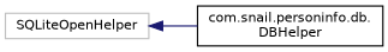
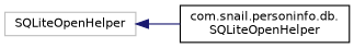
  digraph {
    rankdir=LR
    node [fillcolor=white fontname=Helvetica fontsize=10 shape=record style=filled]
    n1 [color=grey75 height=0.2 label=SQLiteOpenHelper width=0.4]
-   n2 [color=black height=0.2 label="com.snail.personinfo.db.\lDBHelper" width=0.4]
+   n2 [color=black height=0.2 label="com.snail.personinfo.db.\lSQLiteOpenHelper" width=0.4]
    n1 -> n2 [color=midnightblue dir=back fontname=Helvetica fontsize=10 labelfontname=Helvetica labelfontsize=10 style=solid]
  }
